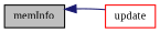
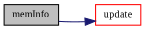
  digraph {
    rankdir=LR
    fontname="Liberation Serif"
    node [fontname="Liberation Serif" fontsize=10 shape=record]
    n1 [color=black fillcolor=grey75 fontcolor=black height=0.2 label=memInfo style=filled width=0.4]
    n2 [color=red height=0.2 label=update width=0.4]
-   n2 -> n1 [color=midnightblue fontname="Liberation Serif" fontsize=10 labelfontname=Helvetica labelfontsize=10 style=solid]
+   n1 -> n2 [color=midnightblue fontname="Liberation Serif" fontsize=10 labelfontname=Helvetica labelfontsize=10 style=solid]
  }
